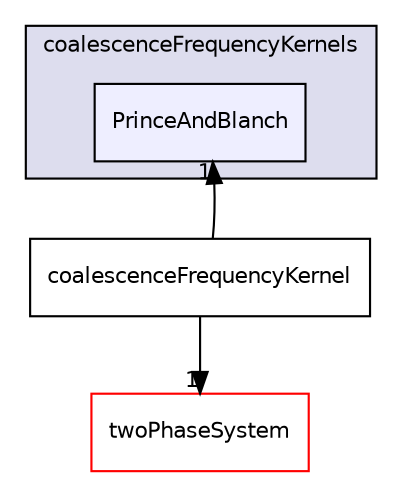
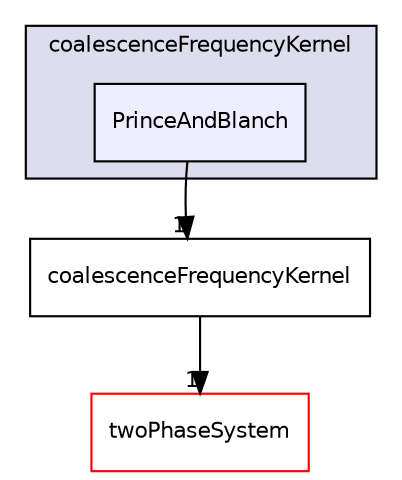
  digraph {
    compound=true
    fontname="DejaVu Sans"
    node [fontname="DejaVu Sans" fontsize=10 shape=box]
    edge [fontname="DejaVu Sans" headlabel=1 labeldistance=1.5 labelfontname=Helvetica labelfontsize=10]
    n1 [fillcolor="#eeeeff" label=PrinceAndBlanch pencolor=black style=filled]
    n2 [label=coalescenceFrequencyKernel]
    n3 [color=red label=twoPhaseSystem]
    subgraph cluster_1 {
      bgcolor="#ddddee"
      fontsize=10
-     label=coalescenceFrequencyKernels
+     label=coalescenceFrequencyKernel
      pencolor=black
      n1
    }
-   n2 -> n1
+   n1 -> n2
    n2 -> n3
  }
